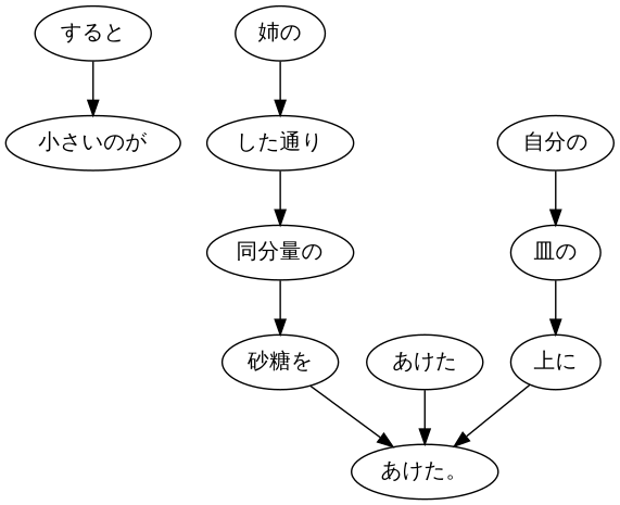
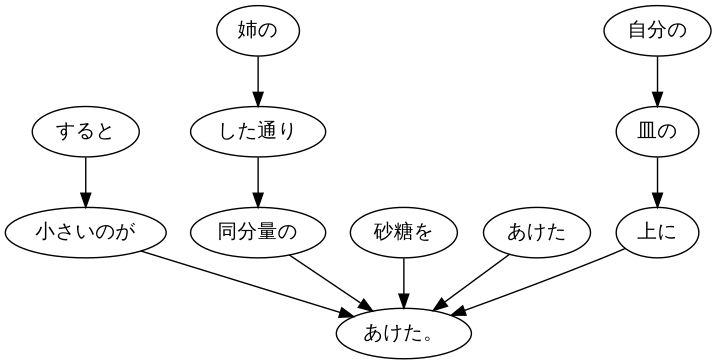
  digraph {
    fontname="Noto Serif"
    node [fontname="Noto Serif"]
    edge [fontname="Noto Serif"]
    n1 [label="すると"]
    n2 [label="小さいのが"]
    n3 [label="あけた。"]
    n4 [label="姉の"]
    n5 [label="した通り"]
    n6 [label="同分量の"]
    n7 [label="砂糖を"]
    n8 [label="あけた"]
    n9 [label="自分の"]
    n10 [label="皿の"]
    n11 [label="上に"]
    n1 -> n2
+   n2 -> n3
    n4 -> n5
    n5 -> n6
-   n6 -> n7
+   n6 -> n3
    n7 -> n3
    n8 -> n3
    n9 -> n10
    n10 -> n11
    n11 -> n3
  }
